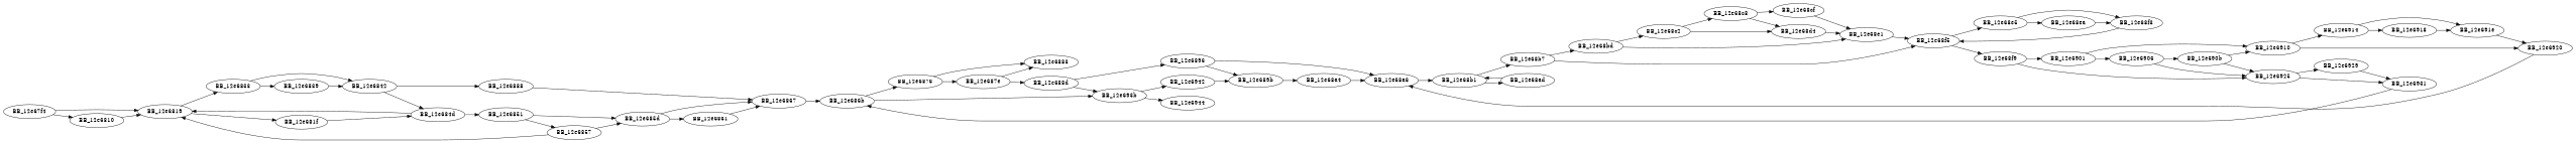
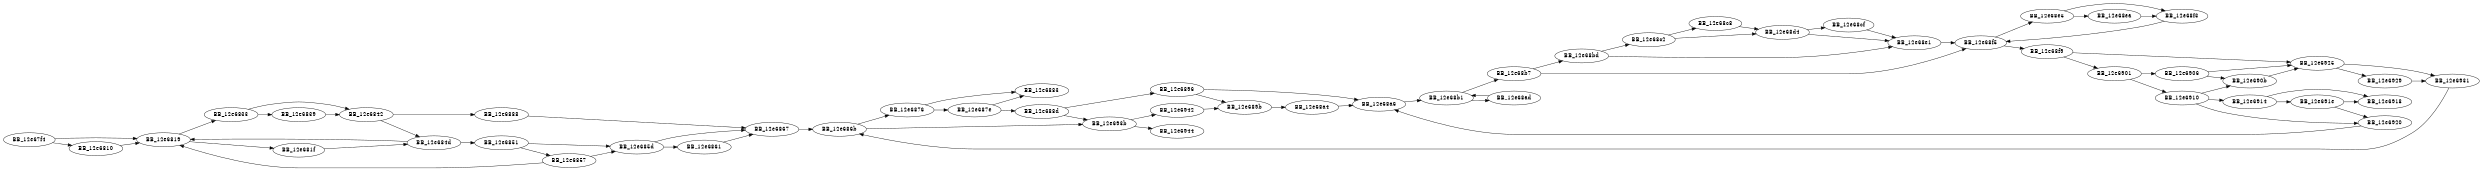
  digraph {
    rankdir=LR
    BB_12e67f4
    BB_12e6810
    BB_12e6819
    BB_12e681f
    BB_12e6833
    BB_12e684d
    BB_12e6839
    BB_12e6842
    BB_12e6851
    BB_12e6888
    BB_12e6857
    BB_12e685d
    BB_12e6867
    BB_12e686b
    BB_12e6861
    BB_12e6876
    BB_12e693b
    BB_12e687e
    BB_12e6883
    BB_12e6942
    BB_12e6944
    BB_12e688d
    BB_12e689b
    BB_12e6896
    BB_12e68a6
    BB_12e68a4
    BB_12e68b1
    BB_12e68ad
    BB_12e68b7
    BB_12e68bd
    BB_12e68f5
    BB_12e68c2
    BB_12e68e1
    BB_12e68e5
    BB_12e68f9
    BB_12e68c8
    BB_12e68d4
    BB_12e68ea
    BB_12e68f3
    BB_12e6901
    BB_12e6925
    BB_12e68cf
    BB_12e6906
    BB_12e6910
    BB_12e6929
    BB_12e6931
    BB_12e690b
    BB_12e6914
    BB_12e6920
    BB_12e6918
    BB_12e691e
    BB_12e67f4 -> BB_12e6810
    BB_12e67f4 -> BB_12e6819
    BB_12e6810 -> BB_12e6819
    BB_12e6819 -> BB_12e681f
    BB_12e6819 -> BB_12e6833
    BB_12e681f -> BB_12e684d
    BB_12e6833 -> BB_12e6839
    BB_12e6833 -> BB_12e6842
    BB_12e684d -> BB_12e6819
    BB_12e684d -> BB_12e6851
    BB_12e6839 -> BB_12e6842
    BB_12e6842 -> BB_12e684d
    BB_12e6842 -> BB_12e6888
    BB_12e6851 -> BB_12e6857
    BB_12e6851 -> BB_12e685d
    BB_12e6888 -> BB_12e6867
    BB_12e6857 -> BB_12e6819
    BB_12e6857 -> BB_12e685d
    BB_12e685d -> BB_12e6867
    BB_12e685d -> BB_12e6861
    BB_12e6867 -> BB_12e686b
    BB_12e686b -> BB_12e6876
    BB_12e686b -> BB_12e693b
    BB_12e6861 -> BB_12e6867
    BB_12e6876 -> BB_12e687e
    BB_12e6876 -> BB_12e6883
    BB_12e693b -> BB_12e6942
    BB_12e693b -> BB_12e6944
    BB_12e687e -> BB_12e6883
    BB_12e687e -> BB_12e688d
    BB_12e6942 -> BB_12e689b
    BB_12e688d -> BB_12e693b
    BB_12e688d -> BB_12e6896
    BB_12e689b -> BB_12e68a4
    BB_12e6896 -> BB_12e689b
    BB_12e6896 -> BB_12e68a6
    BB_12e68a6 -> BB_12e68b1
    BB_12e68a4 -> BB_12e68a6
    BB_12e68b1 -> BB_12e68ad
    BB_12e68b1 -> BB_12e68b7
    BB_12e68ad -> BB_12e68b1
    BB_12e68b7 -> BB_12e68bd
    BB_12e68b7 -> BB_12e68f5
    BB_12e68bd -> BB_12e68c2
    BB_12e68bd -> BB_12e68e1
    BB_12e68f5 -> BB_12e68e5
    BB_12e68f5 -> BB_12e68f9
    BB_12e68c2 -> BB_12e68c8
    BB_12e68c2 -> BB_12e68d4
    BB_12e68e1 -> BB_12e68f5
    BB_12e68e5 -> BB_12e68ea
    BB_12e68e5 -> BB_12e68f3
    BB_12e68f9 -> BB_12e6901
    BB_12e68f9 -> BB_12e6925
    BB_12e68c8 -> BB_12e68d4
-   BB_12e68c8 -> BB_12e68cf
+   BB_12e68d4 -> BB_12e68cf
    BB_12e68d4 -> BB_12e68e1
    BB_12e68ea -> BB_12e68f3
    BB_12e68f3 -> BB_12e68f5
    BB_12e6901 -> BB_12e6906
    BB_12e6901 -> BB_12e6910
    BB_12e6925 -> BB_12e6929
    BB_12e6925 -> BB_12e6931
    BB_12e68cf -> BB_12e68e1
    BB_12e6906 -> BB_12e6925
    BB_12e6906 -> BB_12e690b
    BB_12e6910 -> BB_12e6914
    BB_12e6910 -> BB_12e6920
    BB_12e6929 -> BB_12e6931
    BB_12e6931 -> BB_12e686b
    BB_12e690b -> BB_12e6925
-   BB_12e690b -> BB_12e6910
+   BB_12e6910 -> BB_12e690b
    BB_12e6914 -> BB_12e6918
    BB_12e6914 -> BB_12e691e
    BB_12e6920 -> BB_12e68a6
-   BB_12e6918 -> BB_12e691e
+   BB_12e691e -> BB_12e6918
    BB_12e691e -> BB_12e6920
  }
